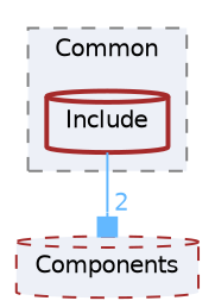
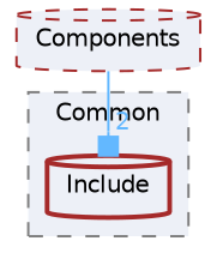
  digraph {
    compound=true
    node [color=brown fillcolor="#edf0f7" fontname=Helvetica fontsize=10 shape=cylinder]
    n1 [height=0.2 label=Include style="filled,bold" width=0.4]
    n2 [height=0.2 label=Components style="filled,dashed" width=0.4]
    subgraph cluster_1 {
      bgcolor="#edf0f7"
      fontname=Helvetica
      fontsize=10
      label=Common
      pencolor=grey50
      style="filled,dashed"
      n1
    }
-   n1 -> n2 [color=steelblue1 fontcolor=steelblue1 fontname=Helvetica fontsize=10 headlabel=2 labeldistance=1.5 labelfontname=Helvetica labelfontsize=10 arrowhead=box]
+   n2 -> n1 [color=steelblue1 fontcolor=steelblue1 fontname=Helvetica fontsize=10 headlabel=2 labeldistance=1.5 labelfontname=Helvetica labelfontsize=10 arrowhead=box]
  }
